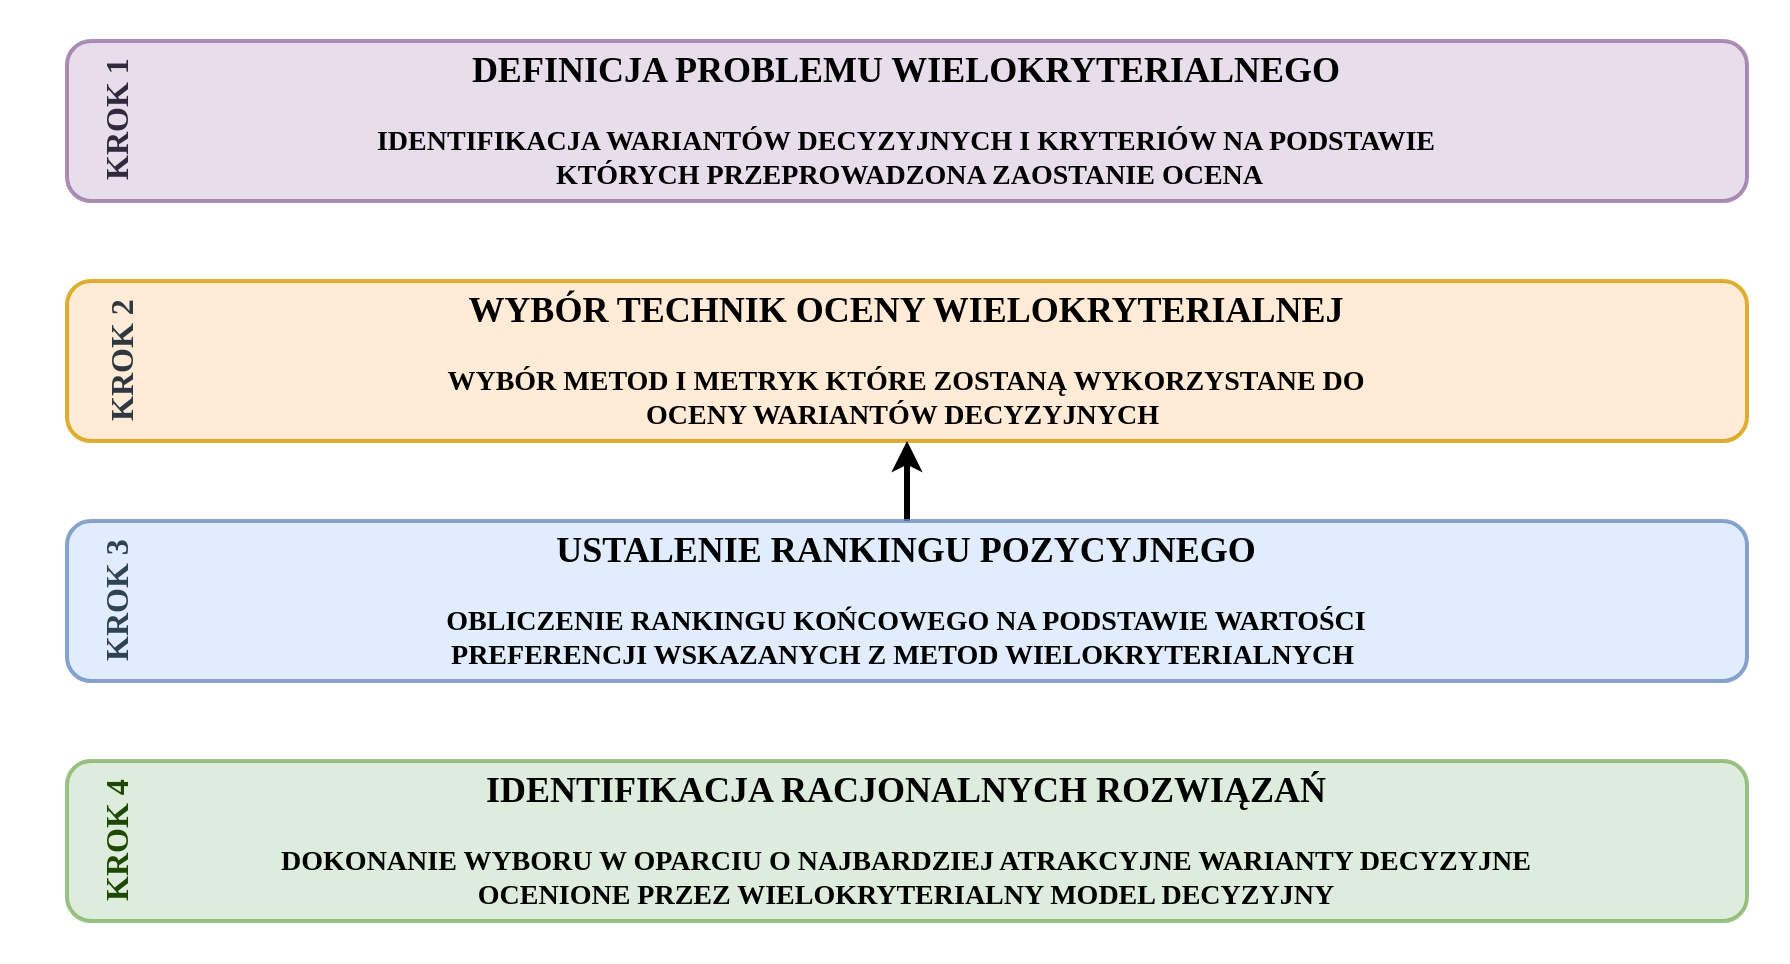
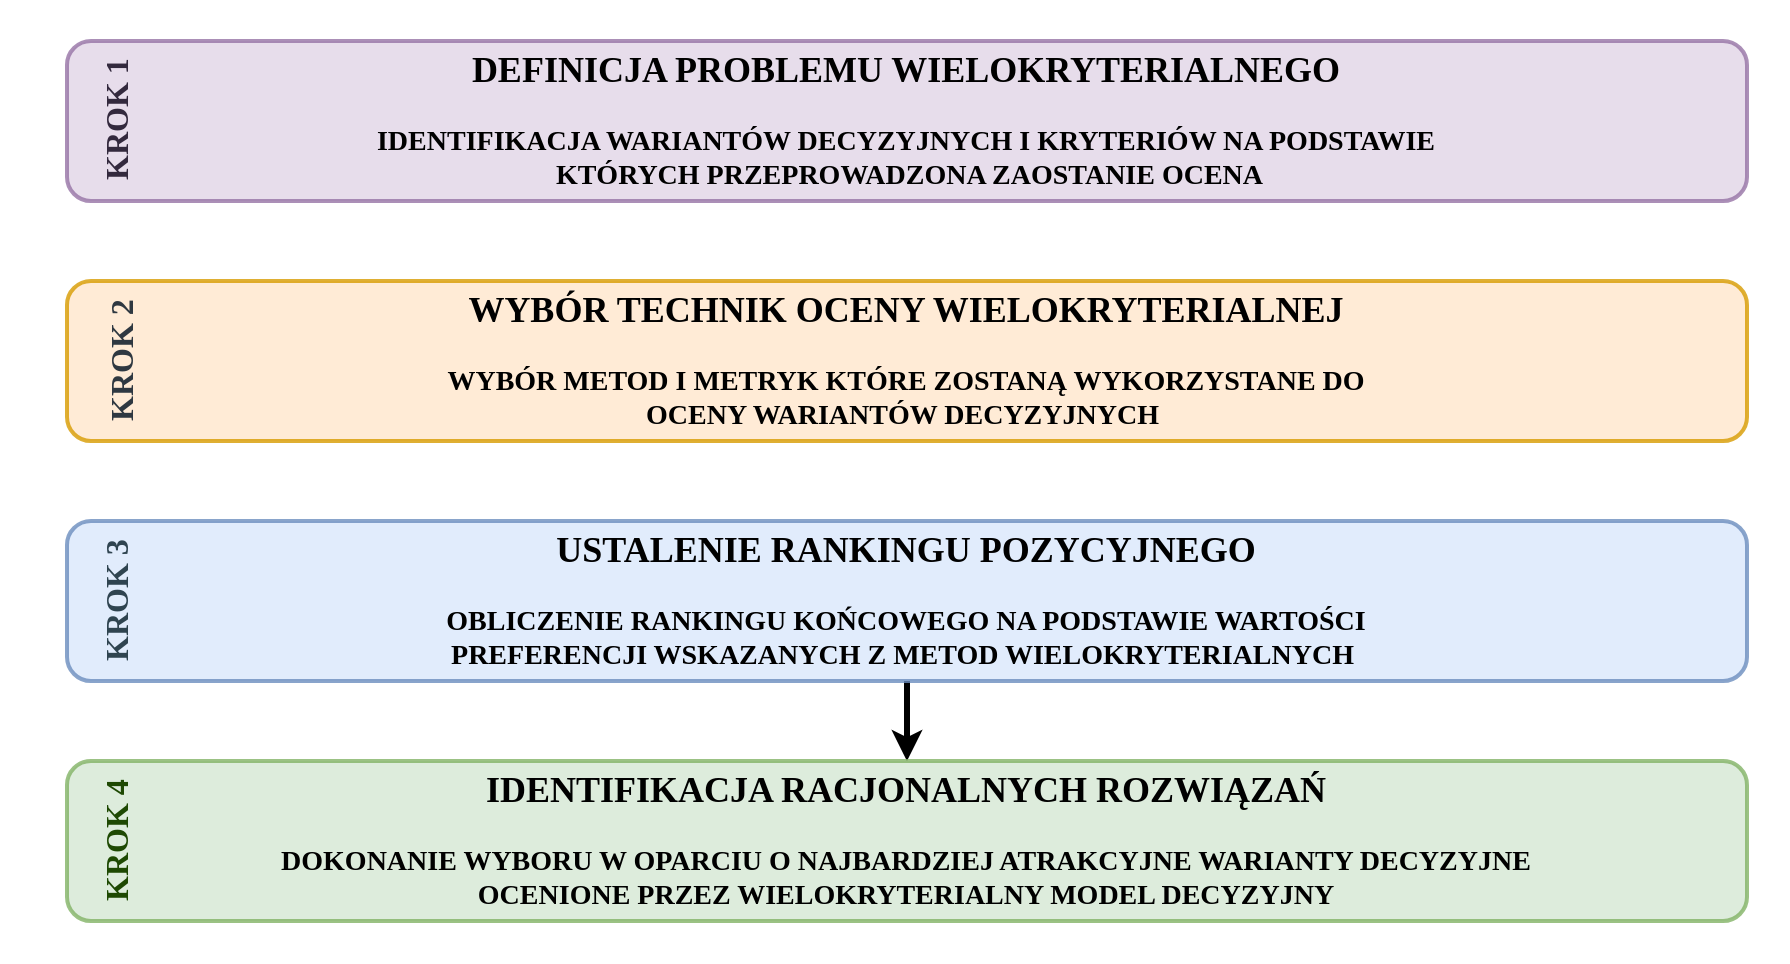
  <mxCell id="0" />
  <mxCell id="1" parent="0" />
  <mxCell id="2" value="&lt;font color=&quot;#000000&quot; style=&quot;&quot;&gt;&lt;font style=&quot;font-size: 18px;&quot;&gt;DEFINICJA PROBLEMU WIELOKRYTERIALNEGO&lt;/font&gt;&lt;br style=&quot;font-size: 14px;&quot;&gt;&lt;font style=&quot;font-size: 14px;&quot;&gt;&lt;br style=&quot;font-size: 14px;&quot;&gt;&lt;font style=&quot;font-size: 14px;&quot;&gt;&lt;span style=&quot;font-size: 14px;&quot;&gt;IDENTIFIKACJA WARIANTÓW DECYZYJNYCH I KRYTERIÓW NA PODSTAWIE&lt;br style=&quot;font-size: 14px;&quot;&gt;&amp;nbsp;KTÓRYCH PRZEPROWADZONA ZAOSTANIE OCENA&lt;/span&gt;&lt;/font&gt;&lt;/font&gt;&lt;/font&gt;" style="rounded=1;whiteSpace=wrap;html=1;fontFamily=Georgia;fillColor=#e1d5e7;strokeColor=#9673a6;strokeWidth=2;opacity=80;fontSize=14;fontStyle=1" parent="1" vertex="1"><mxGeometry x="33" y="20" width="840" height="80" as="geometry" /></mxCell>
  <mxCell id="3" value="&lt;font style=&quot;&quot; color=&quot;#000000&quot;&gt;&lt;b style=&quot;&quot;&gt;&lt;font style=&quot;font-size: 18px;&quot;&gt;WYBÓR TECHNIK OCENY WIELOKRYTERIALNEJ&lt;/font&gt;&lt;/b&gt;&lt;br style=&quot;font-size: 14px;&quot;&gt;&lt;/font&gt;&lt;font style=&quot;font-size: 14px;&quot;&gt;&lt;font style=&quot;font-size: 14px;&quot; color=&quot;#000000&quot;&gt;&lt;br style=&quot;font-size: 14px;&quot;&gt;&lt;b style=&quot;font-size: 14px;&quot;&gt;&lt;font style=&quot;font-size: 14px;&quot;&gt;WYBÓR METOD I METRYK KTÓRE ZOSTANĄ WYKORZYSTANE DO &lt;br style=&quot;font-size: 14px;&quot;&gt;OCENY WARIANTÓW DECYZYJNYCH&amp;nbsp;&lt;/font&gt;&lt;/b&gt;&lt;/font&gt;&lt;br style=&quot;font-size: 14px;&quot;&gt;&lt;/font&gt;" style="rounded=1;whiteSpace=wrap;html=1;fontFamily=Georgia;fillColor=#ffe6cc;strokeColor=#d79b00;strokeWidth=2;opacity=80;fontSize=14;" parent="1" vertex="1"><mxGeometry x="33" y="140" width="840" height="80" as="geometry" /></mxCell>
- <mxCell id="4" value="" style="edgeStyle=orthogonalEdgeStyle;rounded=0;orthogonalLoop=1;jettySize=auto;html=1;strokeWidth=3;fontSize=14;" parent="1" source="5" target="3" edge="1"><mxGeometry relative="1" as="geometry" /></mxCell>
+ <mxCell id="4" value="" style="edgeStyle=orthogonalEdgeStyle;rounded=0;orthogonalLoop=1;jettySize=auto;html=1;strokeWidth=3;fontSize=14;" parent="1" source="5" target="6" edge="1"><mxGeometry relative="1" as="geometry" /></mxCell>
  <mxCell id="5" value="&lt;font style=&quot;&quot; color=&quot;#000000&quot;&gt;&lt;b style=&quot;&quot;&gt;&lt;font style=&quot;font-size: 18px;&quot;&gt;USTALENIE RANKINGU POZYCYJNEGO&lt;/font&gt;&lt;/b&gt;&lt;br style=&quot;font-size: 14px;&quot;&gt;&lt;/font&gt;&lt;font style=&quot;font-size: 14px;&quot;&gt;&lt;font style=&quot;font-size: 14px;&quot; color=&quot;#000000&quot;&gt;&lt;br style=&quot;font-size: 14px;&quot;&gt;&lt;b style=&quot;font-size: 14px;&quot;&gt;&lt;font style=&quot;font-size: 14px;&quot;&gt;OBLICZENIE RANKINGU KOŃCOWEGO NA PODSTAWIE WARTOŚCI &lt;br style=&quot;font-size: 14px;&quot;&gt;PREFERENCJI WSKAZANYCH Z METOD WIELOKRYTERIALNYCH&amp;nbsp;&lt;/font&gt;&lt;/b&gt;&lt;/font&gt;&lt;br style=&quot;font-size: 14px;&quot;&gt;&lt;/font&gt;" style="rounded=1;whiteSpace=wrap;html=1;fontFamily=Georgia;fillColor=#dae8fc;strokeColor=#6c8ebf;strokeWidth=2;opacity=80;fontSize=14;" parent="1" vertex="1"><mxGeometry x="33" y="260" width="840" height="80" as="geometry" /></mxCell>
  <mxCell id="6" value="&lt;b style=&quot;&quot;&gt;&lt;font style=&quot;&quot; color=&quot;#000000&quot;&gt;&lt;font style=&quot;font-size: 18px;&quot;&gt;IDENTIFIKACJA RACJONALNYCH ROZWIĄZAŃ&lt;/font&gt;&lt;br style=&quot;font-size: 14px;&quot;&gt;&lt;/font&gt;&lt;/b&gt;&lt;font style=&quot;font-size: 14px;&quot;&gt;&lt;font style=&quot;font-size: 14px;&quot; color=&quot;#000000&quot;&gt;&lt;font style=&quot;font-size: 14px;&quot;&gt;&lt;br style=&quot;font-size: 14px;&quot;&gt;&lt;/font&gt;&lt;span style=&quot;font-size: 14px;&quot;&gt;&lt;b style=&quot;font-size: 14px;&quot;&gt;DOKONANIE WYBORU W OPARCIU O NAJBARDZIEJ ATRAKCYJNE WARIANTY DECYZYJNE &lt;br style=&quot;font-size: 14px;&quot;&gt;OCENIONE PRZEZ WIELOKRYTERIALNY MODEL DECYZYJNY&lt;/b&gt;&lt;/span&gt;&lt;/font&gt;&lt;br style=&quot;font-size: 14px;&quot;&gt;&lt;/font&gt;" style="rounded=1;whiteSpace=wrap;html=1;fontFamily=Georgia;fillColor=#d5e8d4;strokeColor=#82b366;opacity=80;strokeWidth=2;fontSize=14;" parent="1" vertex="1"><mxGeometry x="33" y="380" width="840" height="80" as="geometry" /></mxCell>
  <mxCell id="7" value="KROK 1&lt;br style=&quot;font-size: 16px;&quot;&gt;" style="text;html=1;strokeColor=none;fillColor=none;align=center;verticalAlign=middle;whiteSpace=wrap;rounded=0;rotation=-90;fontFamily=Georgia;fontColor=#33293d;fontSize=16;fontStyle=1" parent="1" vertex="1"><mxGeometry x="20.5" y="45" width="75" height="30" as="geometry" /></mxCell>
  <mxCell id="8" value="KROK 2&lt;br style=&quot;font-size: 16px;&quot;&gt;" style="text;html=1;strokeColor=none;fillColor=none;align=center;verticalAlign=middle;whiteSpace=wrap;rounded=0;rotation=-90;fontFamily=Georgia;fontColor=#2f3841;fontSize=16;fontStyle=1" parent="1" vertex="1"><mxGeometry x="23" y="165" width="75" height="30" as="geometry" /></mxCell>
  <mxCell id="9" value="KROK 3" style="text;html=1;strokeColor=none;fillColor=none;align=center;verticalAlign=middle;whiteSpace=wrap;rounded=0;rotation=-90;fontFamily=Georgia;fontColor=#2f4450;fontSize=16;fontStyle=1" parent="1" vertex="1"><mxGeometry x="23" y="285" width="70" height="30" as="geometry" /></mxCell>
  <mxCell id="10" value="KROK 4" style="text;html=1;strokeColor=none;fillColor=none;align=center;verticalAlign=middle;whiteSpace=wrap;rounded=0;rotation=-90;fontFamily=Georgia;fontColor=#1e4903;fontSize=16;fontStyle=1" parent="1" vertex="1"><mxGeometry x="23" y="405" width="70" height="30" as="geometry" /></mxCell>
